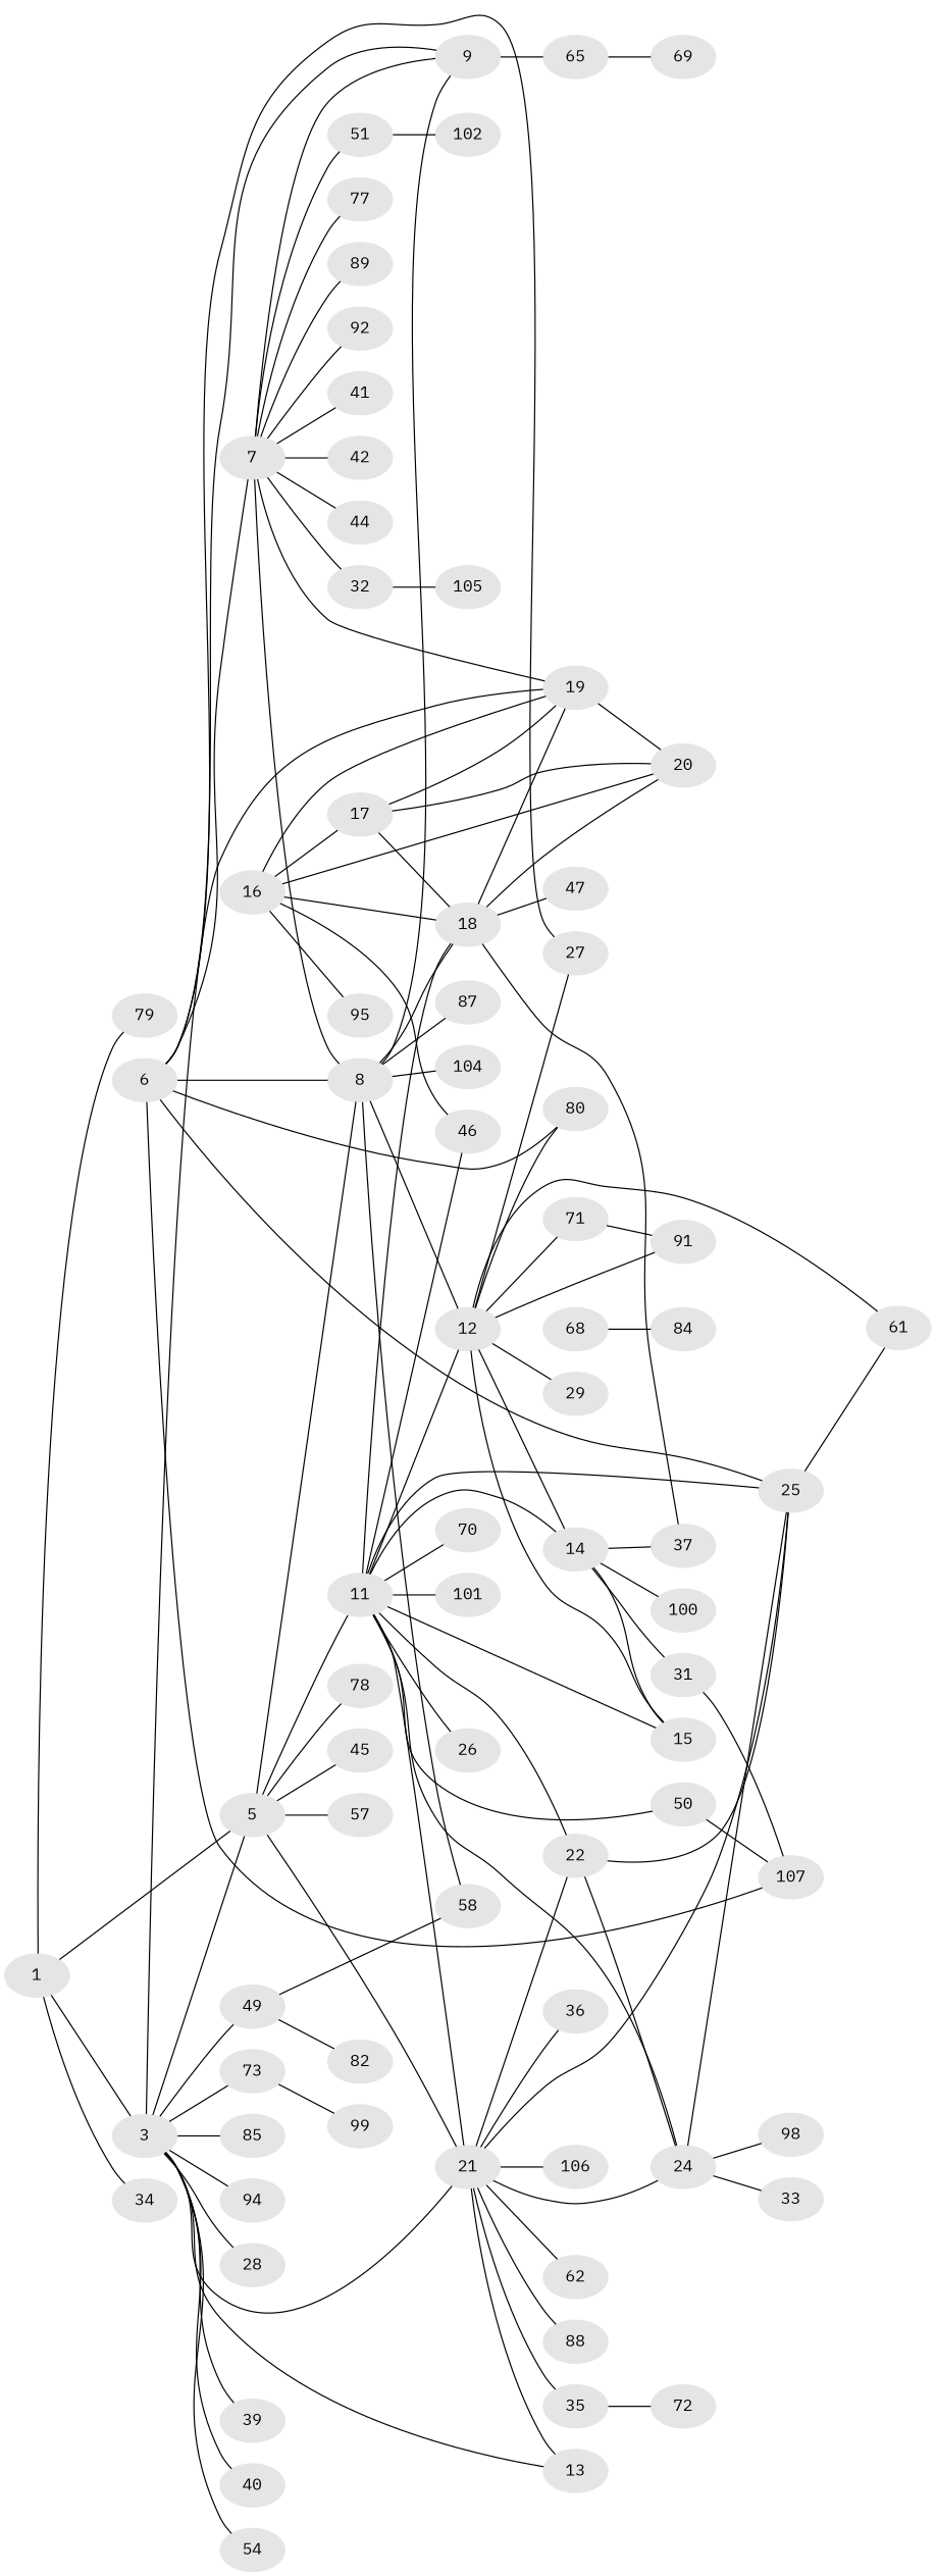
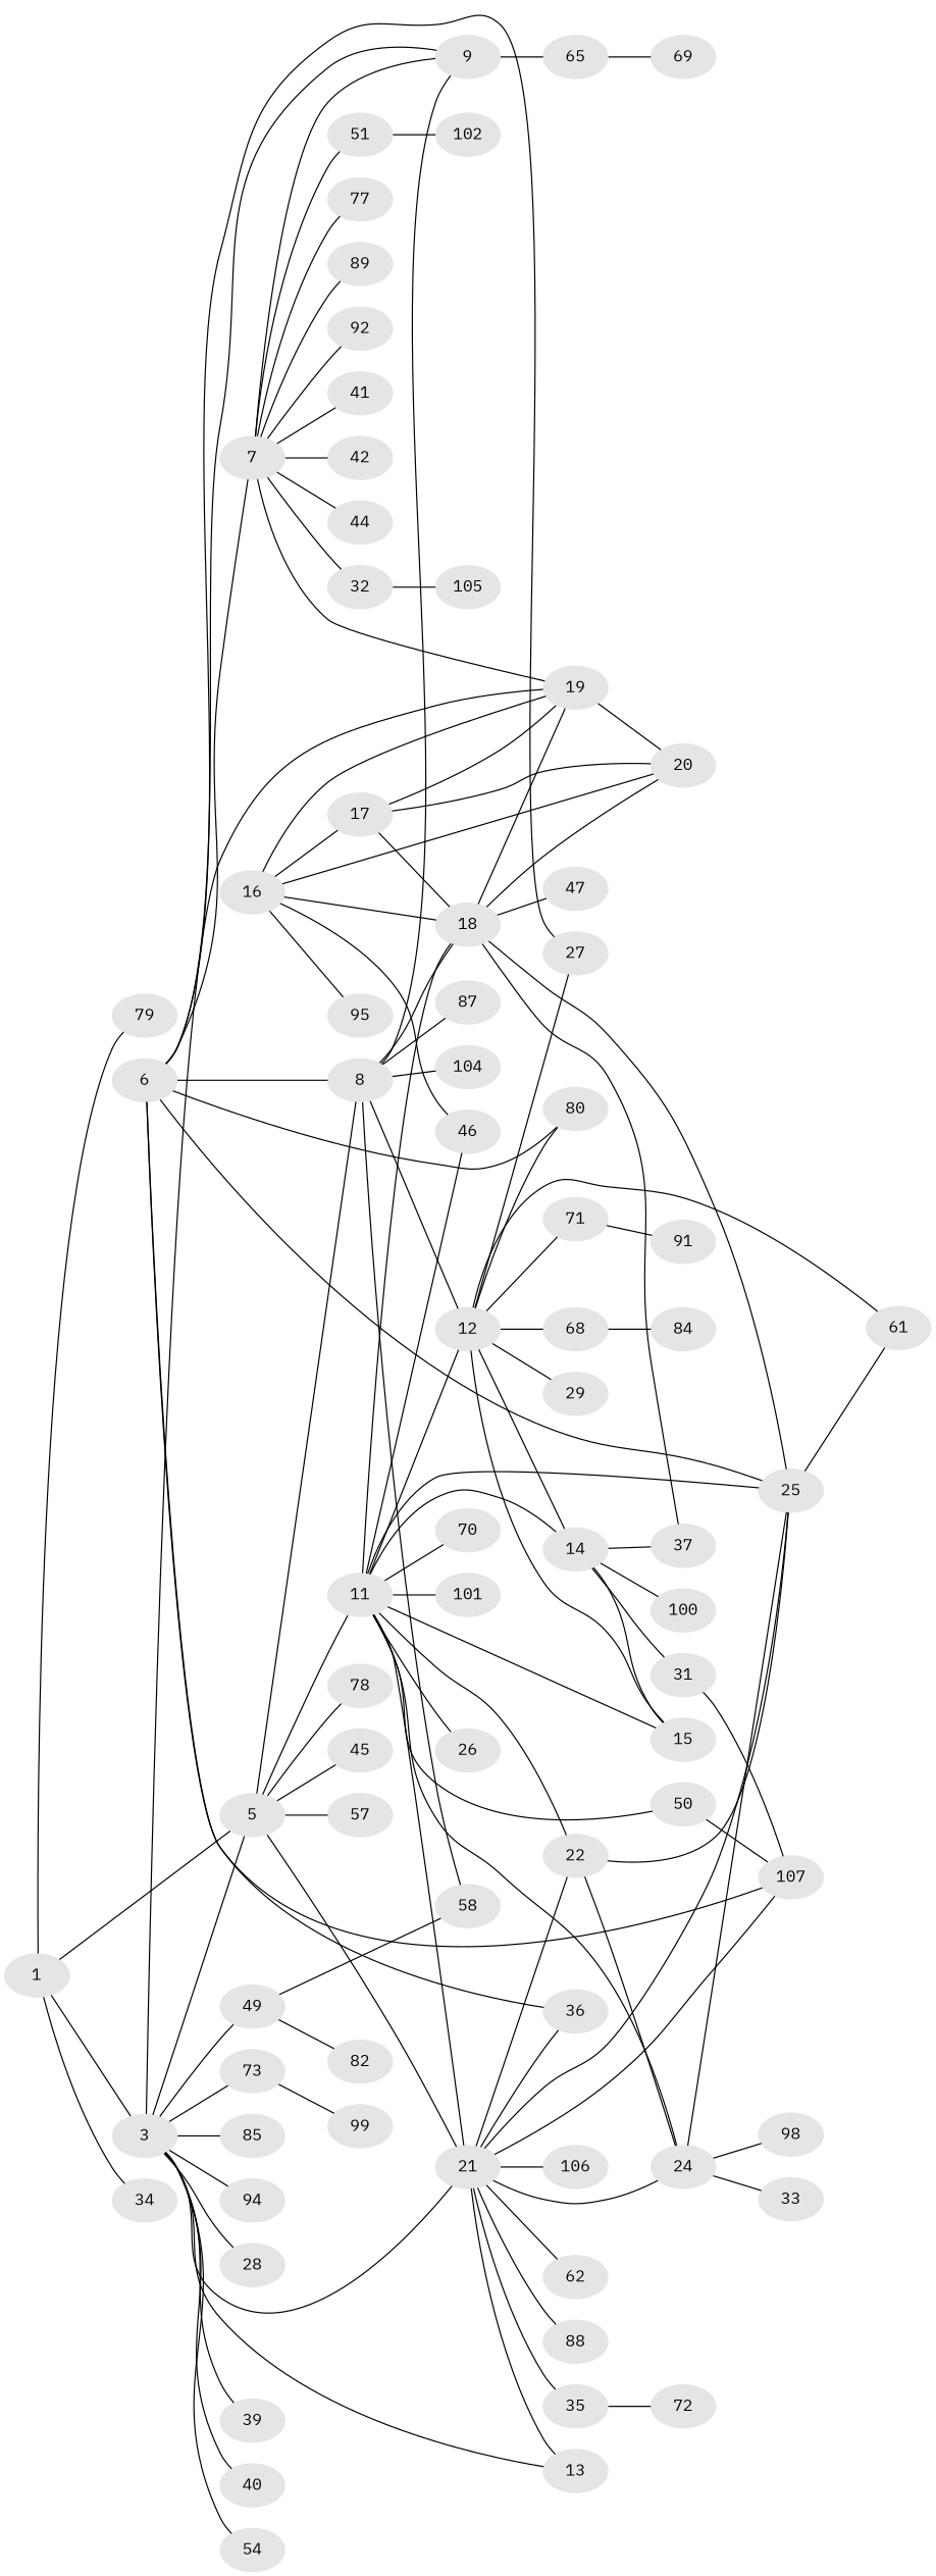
  graph {
    fontname="IBM Plex Mono"
    rankdir=LR
    node [color=gray90 fontname="IBM Plex Mono" style=filled]
    edge [fontname="IBM Plex Mono"]
    1 [super="+2"]
    3 [super="+30"]
    5 [super="+90"]
    34
    79
    19
    21 [super="+63"]
    28
    39
    40
    n11 [label=13]
    49 [super="+74"]
    54
    73
    85
    94
    8 [super="+52"]
    11 [super="+23"]
    45
    57 [super="+110"]
    78
    20
    25 [super="+108"]
    36
    107 [super="+109"]
    22 [super="+67"]
    24
    35 [super="+76"]
    n29 [label=62]
    88
    106
    58 [super="+97"]
    82
    99
    9 [super="+96"]
    12 [super="+13"]
    18 [super="+83"]
    87
    104
    14 [super="+93"]
    15
    26
    46
    50
    70
    101
    6 [super="+10"]
    7 [super="+56"]
    27
    80
    32
    41 [super="+48"]
    42
    44
    n55 [label=51]
    77
    89
    92
    65
    61
    105
    102
    29
    n64 [label=68 super="+68"]
    71
    37 [super="+51"]
    47 [super="+103"]
    69 [super="+86"]
    31
    100
    33 [super="+81"]
    98
    84
    91
    16 [super="+60"]
    17 [super="+62"]
    95
    72
    1 -- 3 [weight=2]
    1 -- 5 [weight=2]
    1 -- 34
    1 -- 79
    3 -- 5
    3 -- 19
    3 -- 21
    3 -- 28
    3 -- 39
    3 -- 40
    3 -- n11
    3 -- 49
    3 -- 54
    3 -- 73
    3 -- 85
    3 -- 94
    5 -- 21
    5 -- 8
    5 -- 11
    5 -- 45
    5 -- 57
    5 -- 78
    19 -- 20
    21 -- n11
    21 -- 25
    21 -- 36
+   21 -- 107
    21 -- 22
    21 -- 24
    21 -- 35
    21 -- n29
    21 -- 88
    21 -- 106
    49 -- 58
    49 -- 82
    73 -- 99
    8 -- 58
    8 -- 9
    8 -- 12
    8 -- 18
    8 -- 87
    8 -- 104
    11 -- 21
    11 -- 25
    11 -- 22
    11 -- 24
    11 -- 12 [weight=2]
    11 -- 18
    11 -- 14
    11 -- 15
    11 -- 26
    11 -- 46
    11 -- 50
    11 -- 70
    11 -- 101
    25 -- 61
    22 -- 25
    22 -- 24
    24 -- 25
    24 -- 33
    24 -- 98
    35 -- 72
    9 -- 65
    12 -- 14 [weight=2]
    12 -- 15 [weight=2]
    12 -- 27
    12 -- 80
    12 -- 61
    12 -- 29
-   12 -- 91
+   12 -- n64
    12 -- 71
    18 -- 19
    18 -- 20
+   18 -- 25
    18 -- 37
    18 -- 47
    14 -- 15
    14 -- 37
    14 -- 31
    14 -- 100
    50 -- 107
    6 -- 8 [weight=2]
    6 -- 25
+   6 -- 36
    6 -- 107
    6 -- 9 [weight=2]
    6 -- 7 [weight=2]
    6 -- 27
    6 -- 80
    7 -- 19
-   7 -- 8
    7 -- 9
    7 -- 32
    7 -- 41
    7 -- 42
    7 -- 44
    7 -- n55
    7 -- 77
    7 -- 89
    7 -- 92
    32 -- 105
    n55 -- 102
    65 -- 69
    n64 -- 84
    71 -- 91
    31 -- 107
    16 -- 19
    16 -- 20
    16 -- 18
    16 -- 46
    16 -- 17
    16 -- 95
    17 -- 19
    17 -- 20
    17 -- 18
  }
